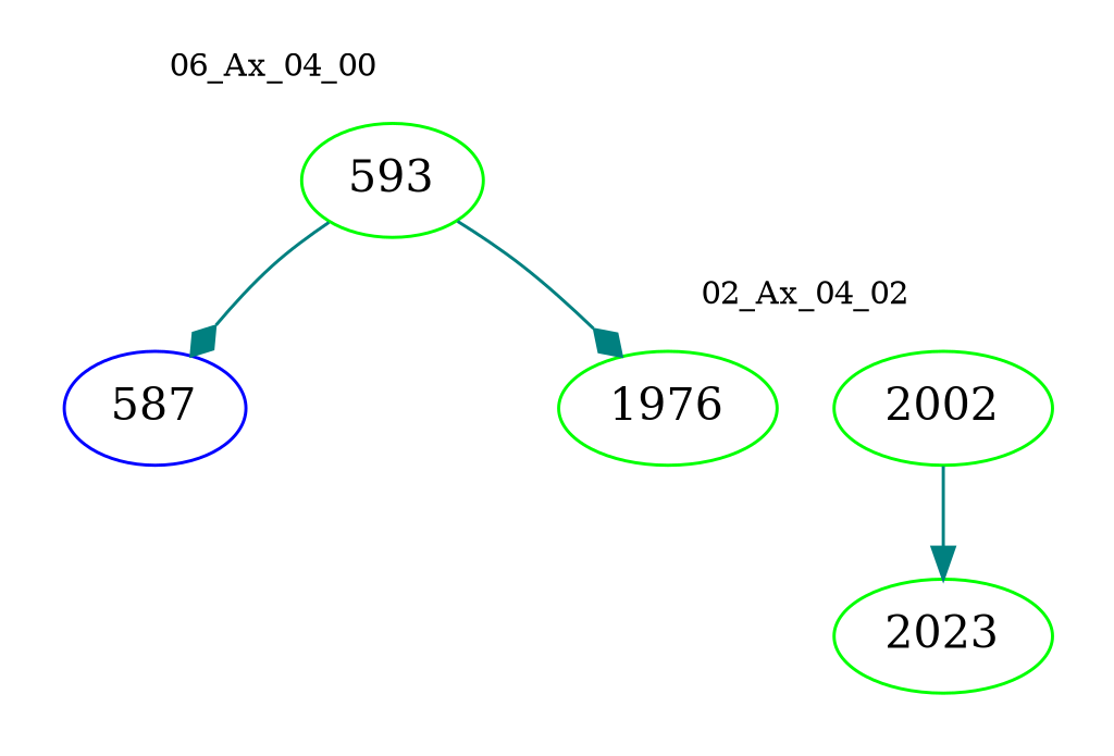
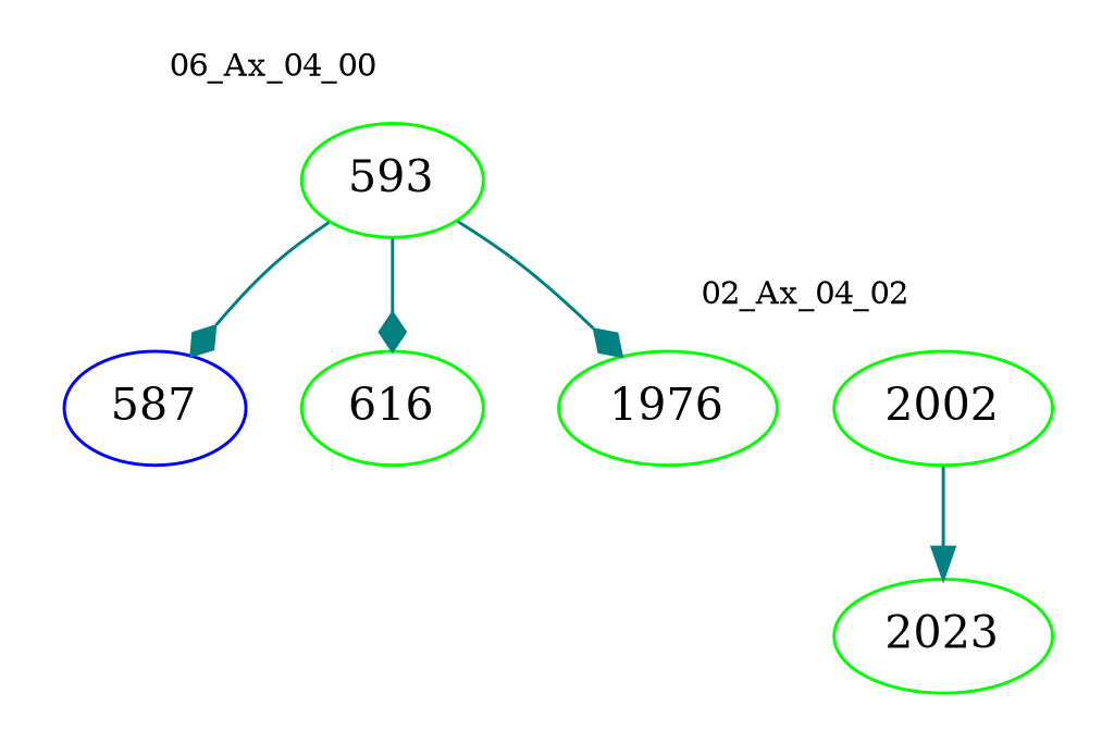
  digraph {
    node [color=green]
    edge [arrowhead=diamond color=teal]
    n1 [label=593]
    n2 [color=blue label=587]
+   n3 [label=616]
    n4 [label=2002]
    n5 [label=1976]
    n6 [label=2023]
    subgraph cluster_1 {
      color=white
      fontsize=10
      label="06_Ax_04_00"
      n1
      n2
+     n3
    }
    subgraph cluster_2 {
      color=white
      fontsize=10
      label="02_Ax_04_02"
      n4
      n5
      n6
    }
    n1 -> n2
+   n1 -> n3
    n1 -> n5
    n4 -> n6 [arrowhead=normal]
  }
